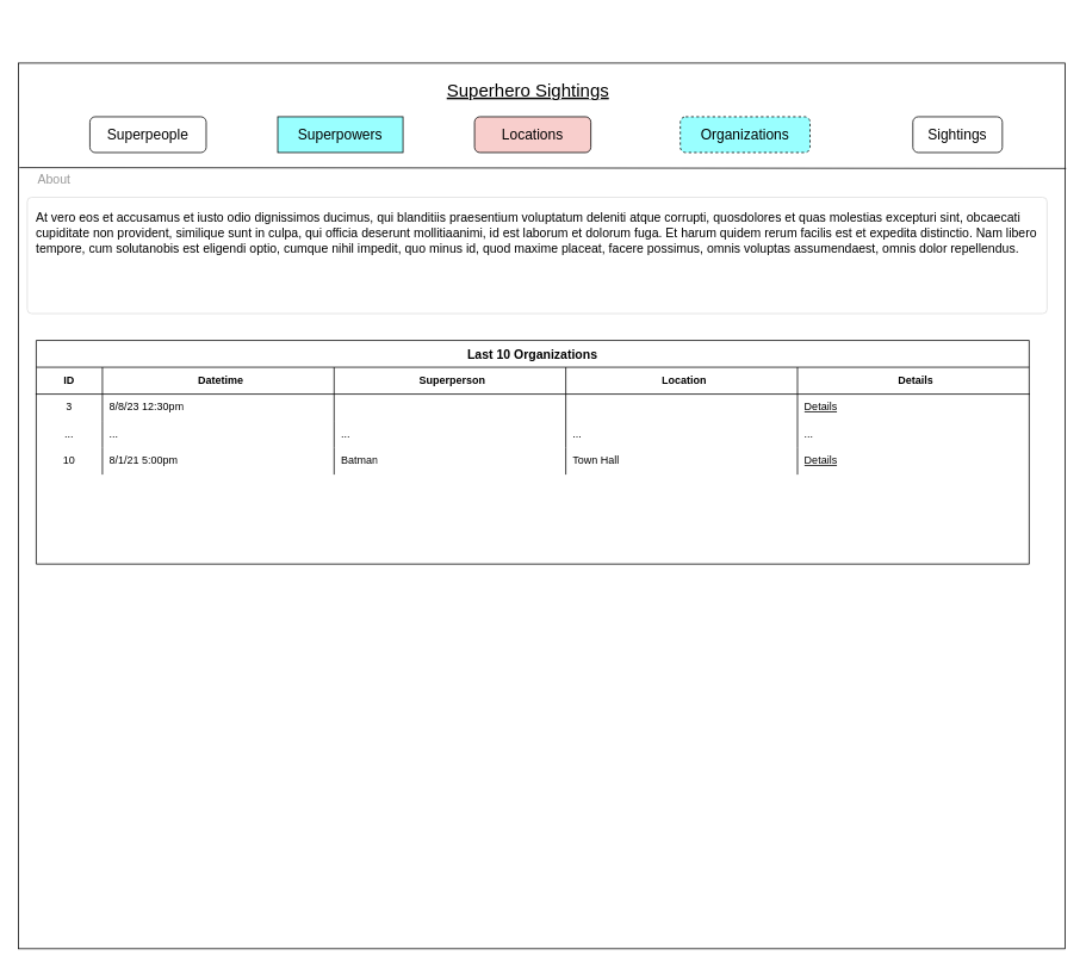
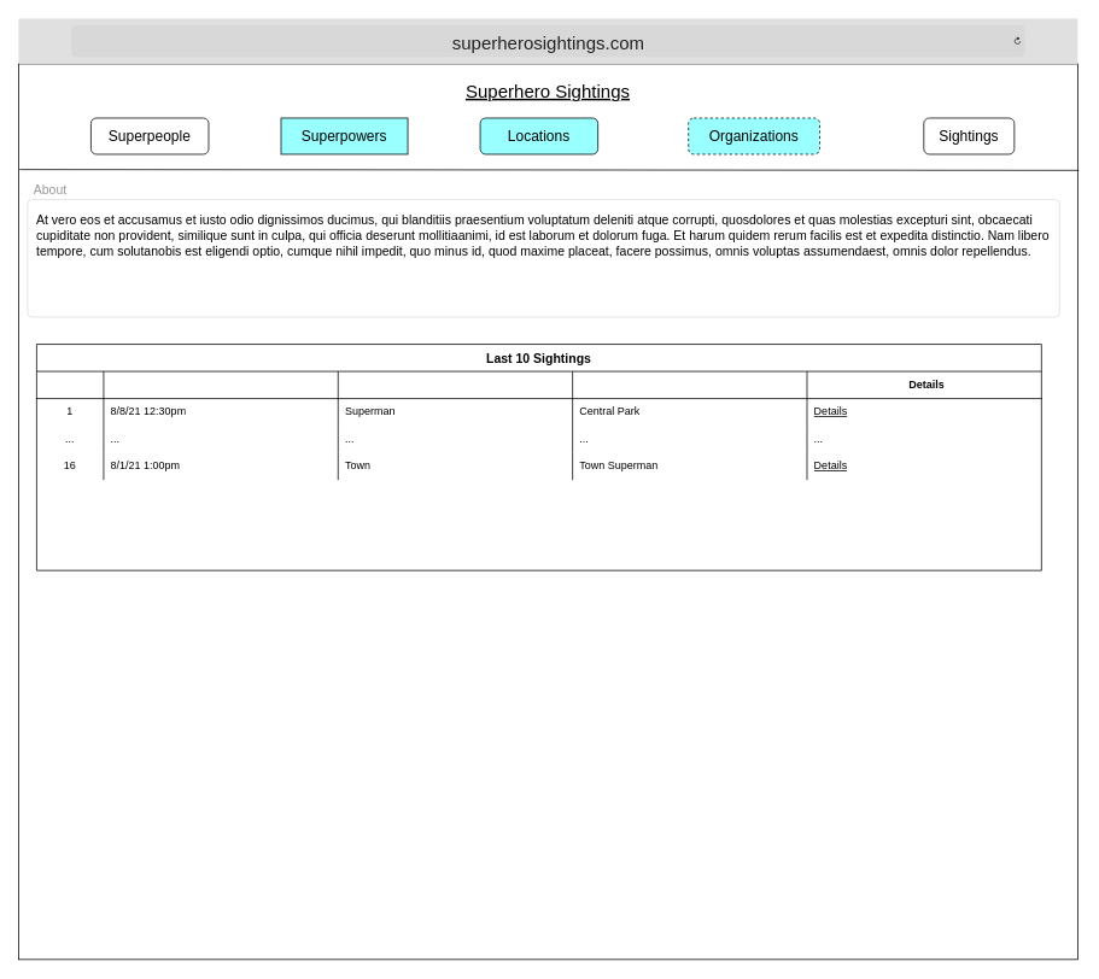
  <mxCell id="0" style=";html=1;" />
  <mxCell id="1" style=";html=1;" parent="0" />
  <mxCell id="2" value="" style="rounded=0;whiteSpace=wrap;html=1;fontColor=#000000;strokeColor=#000000;" parent="1" vertex="1"><mxGeometry x="20" y="70" width="1170" height="990" as="geometry" /></mxCell>
- <mxCell id="3" value="&lt;font style=&quot;font-size: 14px&quot;&gt;About&lt;/font&gt;" style="html=1;shadow=0;dashed=0;shape=mxgraph.bootstrap.rect;strokeColor=none;fillColor=none;fontColor=#999999;align=left;spacingLeft=5;whiteSpace=wrap;rounded=0;" parent="1" vertex="1"><mxGeometry x="35" y="190" width="200" height="20" as="geometry" /></mxCell>
+ <mxCell id="3" value="&lt;font style=&quot;font-size: 14px&quot;&gt;About&lt;/font&gt;" style="html=1;shadow=0;dashed=0;shape=mxgraph.bootstrap.rect;strokeColor=none;fillColor=none;fontColor=#999999;align=left;spacingLeft=5;whiteSpace=wrap;rounded=0;" parent="1" vertex="1"><mxGeometry x="30" y="200" width="200" height="20" as="geometry" /></mxCell>
  <mxCell id="4" value="&lt;font style=&quot;font-size: 14px&quot;&gt;At vero eos et accusamus et iusto odio dignissimos ducimus, qui blanditiis praesentium voluptatum deleniti atque corrupti, quosdolores et quas molestias excepturi sint, obcaecati cupiditate non provident, similique sunt in culpa, qui officia deserunt mollitiaanimi, id est laborum et dolorum fuga. Et harum quidem rerum facilis est et expedita distinctio. Nam libero tempore, cum solutanobis est eligendi optio, cumque nihil impedit, quo minus id, quod maxime placeat, facere possimus, omnis voluptas assumendaest, omnis dolor repellendus.&lt;/font&gt;" style="html=1;shadow=0;dashed=0;shape=mxgraph.bootstrap.rrect;rSize=5;fontSize=12;strokeColor=#dddddd;align=left;spacing=10;verticalAlign=top;whiteSpace=wrap;rounded=0;" parent="1" vertex="1"><mxGeometry x="30" y="220" width="1140" height="130" as="geometry" /></mxCell>
- <mxCell id="5" value="&lt;font style=&quot;font-size: 20px&quot;&gt;&lt;u&gt;Superhero Sightings&lt;/u&gt;&lt;/font&gt;" style="text;html=1;strokeColor=none;fillColor=none;align=center;verticalAlign=middle;whiteSpace=wrap;rounded=0;fontColor=#000000;" parent="1" vertex="1"><mxGeometry x="480.01" y="90" width="220" height="20" as="geometry" /></mxCell>
+ <mxCell id="5" value="&lt;font style=&quot;font-size: 20px&quot;&gt;&lt;u&gt;Superhero Sightings&lt;/u&gt;&lt;/font&gt;" style="text;html=1;strokeColor=none;fillColor=none;align=center;verticalAlign=middle;whiteSpace=wrap;rounded=0;fontColor=#000000;" parent="1" vertex="1"><mxGeometry x="495.01" y="90" width="220" height="20" as="geometry" /></mxCell>
  <mxCell id="6" value="" style="endArrow=none;html=1;fontColor=#000000;exitX=0.001;exitY=0.118;exitDx=0;exitDy=0;exitPerimeter=0;entryX=1.001;entryY=0.119;entryDx=0;entryDy=0;entryPerimeter=0;" parent="1" edge="1"><mxGeometry width="50" height="50" relative="1" as="geometry"><mxPoint x="21.17" y="186.82" as="sourcePoint" /><mxPoint x="1191.17" y="187.81" as="targetPoint" /></mxGeometry></mxCell>
- <mxCell id="7" value="Last 10 Organizations" style="shape=table;startSize=30;container=1;collapsible=0;childLayout=tableLayout;fixedRows=1;rowLines=0;fontStyle=1;align=center;pointerEvents=1;fontColor=#000000;strokeColor=#000000;fillColor=#ffffff;fontSize=14;" parent="1" vertex="1"><mxGeometry x="40" y="380" width="1110" height="250" as="geometry" /></mxCell>
+ <mxCell id="7" value="Last 10 Sightings" style="shape=table;startSize=30;container=1;collapsible=0;childLayout=tableLayout;fixedRows=1;rowLines=0;fontStyle=1;align=center;pointerEvents=1;fontColor=#000000;strokeColor=#000000;fillColor=#ffffff;fontSize=14;" parent="1" vertex="1"><mxGeometry x="40" y="380" width="1110" height="250" as="geometry" /></mxCell>
  <mxCell id="8" value="" style="shape=partialRectangle;html=1;whiteSpace=wrap;collapsible=0;dropTarget=0;pointerEvents=1;fillColor=none;top=0;left=0;bottom=1;right=0;points=[[0,0.5],[1,0.5]];portConstraint=eastwest;" parent="7" vertex="1"><mxGeometry y="30" width="1110" height="30" as="geometry" /></mxCell>
- <mxCell id="9" value="ID" style="shape=partialRectangle;html=1;whiteSpace=wrap;connectable=0;fillColor=none;top=0;left=0;bottom=0;right=0;overflow=hidden;pointerEvents=1;align=center;fontStyle=1" parent="8" vertex="1"><mxGeometry width="74" height="30" as="geometry" /></mxCell>
- <mxCell id="10" value="Datetime" style="shape=partialRectangle;html=1;whiteSpace=wrap;connectable=0;fillColor=none;top=0;left=0;bottom=0;right=0;align=center;spacingLeft=6;overflow=hidden;pointerEvents=1;fontStyle=1" parent="8" vertex="1"><mxGeometry x="74" width="259" height="30" as="geometry" /></mxCell>
- <mxCell id="11" value="Superperson" style="shape=partialRectangle;html=1;whiteSpace=wrap;connectable=0;fillColor=none;top=0;left=0;bottom=0;right=0;align=center;spacingLeft=6;overflow=hidden;pointerEvents=1;fontStyle=1" parent="8" vertex="1"><mxGeometry x="333" width="259" height="30" as="geometry" /></mxCell>
- <mxCell id="12" value="Location" style="shape=partialRectangle;html=1;whiteSpace=wrap;connectable=0;fillColor=none;top=0;left=0;bottom=0;right=0;align=center;spacingLeft=6;overflow=hidden;pointerEvents=1;fontStyle=1" parent="8" vertex="1"><mxGeometry x="592" width="259" height="30" as="geometry" /></mxCell>
  <mxCell id="13" value="&lt;span&gt;Details&lt;/span&gt;" style="shape=partialRectangle;html=1;whiteSpace=wrap;connectable=0;fillColor=none;top=0;left=0;bottom=0;right=0;align=center;spacingLeft=6;overflow=hidden;pointerEvents=1;fontStyle=1" parent="8" vertex="1"><mxGeometry x="851" width="259" height="30" as="geometry" /></mxCell>
  <mxCell id="14" value="" style="shape=partialRectangle;html=1;whiteSpace=wrap;collapsible=0;dropTarget=0;pointerEvents=1;fillColor=none;top=0;left=0;bottom=0;right=0;points=[[0,0.5],[1,0.5]];portConstraint=eastwest;" parent="7" vertex="1"><mxGeometry y="60" width="1110" height="30" as="geometry" /></mxCell>
- <mxCell id="15" value="3" style="shape=partialRectangle;html=1;whiteSpace=wrap;connectable=0;fillColor=none;top=0;left=0;bottom=0;right=0;overflow=hidden;pointerEvents=1;" parent="14" vertex="1"><mxGeometry width="74" height="30" as="geometry" /></mxCell>
- <mxCell id="16" value="8/8/23 12:30pm" style="shape=partialRectangle;html=1;whiteSpace=wrap;connectable=0;fillColor=none;top=0;left=0;bottom=0;right=0;align=left;spacingLeft=6;overflow=hidden;pointerEvents=1;" parent="14" vertex="1"><mxGeometry x="74" width="259" height="30" as="geometry" /></mxCell>
+ <mxCell id="15" value="1" style="shape=partialRectangle;html=1;whiteSpace=wrap;connectable=0;fillColor=none;top=0;left=0;bottom=0;right=0;overflow=hidden;pointerEvents=1;" parent="14" vertex="1"><mxGeometry width="74" height="30" as="geometry" /></mxCell>
+ <mxCell id="16" value="8/8/21 12:30pm" style="shape=partialRectangle;html=1;whiteSpace=wrap;connectable=0;fillColor=none;top=0;left=0;bottom=0;right=0;align=left;spacingLeft=6;overflow=hidden;pointerEvents=1;" parent="14" vertex="1"><mxGeometry x="74" width="259" height="30" as="geometry" /></mxCell>
+ <mxCell id="17" value="Superman" style="shape=partialRectangle;html=1;whiteSpace=wrap;connectable=0;fillColor=none;top=0;left=0;bottom=0;right=0;align=left;spacingLeft=6;overflow=hidden;pointerEvents=1;" parent="14" vertex="1"><mxGeometry x="333" width="259" height="30" as="geometry" /></mxCell>
+ <mxCell id="18" value="Central Park" style="shape=partialRectangle;html=1;whiteSpace=wrap;connectable=0;fillColor=none;top=0;left=0;bottom=0;right=0;align=left;spacingLeft=6;overflow=hidden;pointerEvents=1;" parent="14" vertex="1"><mxGeometry x="592" width="259" height="30" as="geometry" /></mxCell>
  <mxCell id="19" value="&lt;u&gt;Details&lt;/u&gt;" style="shape=partialRectangle;html=1;whiteSpace=wrap;connectable=0;fillColor=none;top=0;left=0;bottom=0;right=0;align=left;spacingLeft=6;overflow=hidden;pointerEvents=1;" parent="14" vertex="1"><mxGeometry x="851" width="259" height="30" as="geometry" /></mxCell>
  <mxCell id="20" value="" style="shape=partialRectangle;html=1;whiteSpace=wrap;collapsible=0;dropTarget=0;pointerEvents=1;fillColor=none;top=0;left=0;bottom=0;right=0;points=[[0,0.5],[1,0.5]];portConstraint=eastwest;" parent="7" vertex="1"><mxGeometry y="90" width="1110" height="30" as="geometry" /></mxCell>
  <mxCell id="21" value="..." style="shape=partialRectangle;html=1;whiteSpace=wrap;connectable=0;fillColor=none;top=0;left=0;bottom=0;right=0;overflow=hidden;pointerEvents=1;" parent="20" vertex="1"><mxGeometry width="74" height="30" as="geometry" /></mxCell>
  <mxCell id="22" value="..." style="shape=partialRectangle;html=1;whiteSpace=wrap;connectable=0;fillColor=none;top=0;left=0;bottom=0;right=0;align=left;spacingLeft=6;overflow=hidden;pointerEvents=1;" parent="20" vertex="1"><mxGeometry x="74" width="259" height="30" as="geometry" /></mxCell>
  <mxCell id="23" value="..." style="shape=partialRectangle;html=1;whiteSpace=wrap;connectable=0;fillColor=none;top=0;left=0;bottom=0;right=0;align=left;spacingLeft=6;overflow=hidden;pointerEvents=1;" parent="20" vertex="1"><mxGeometry x="333" width="259" height="30" as="geometry" /></mxCell>
  <mxCell id="24" value="..." style="shape=partialRectangle;html=1;whiteSpace=wrap;connectable=0;fillColor=none;top=0;left=0;bottom=0;right=0;align=left;spacingLeft=6;overflow=hidden;pointerEvents=1;" parent="20" vertex="1"><mxGeometry x="592" width="259" height="30" as="geometry" /></mxCell>
  <mxCell id="25" value="..." style="shape=partialRectangle;html=1;whiteSpace=wrap;connectable=0;fillColor=none;top=0;left=0;bottom=0;right=0;align=left;spacingLeft=6;overflow=hidden;pointerEvents=1;" parent="20" vertex="1"><mxGeometry x="851" width="259" height="30" as="geometry" /></mxCell>
  <mxCell id="26" style="shape=partialRectangle;html=1;whiteSpace=wrap;collapsible=0;dropTarget=0;pointerEvents=1;fillColor=none;top=0;left=0;bottom=0;right=0;points=[[0,0.5],[1,0.5]];portConstraint=eastwest;" parent="7" vertex="1"><mxGeometry y="120" width="1110" height="30" as="geometry" /></mxCell>
- <mxCell id="27" value="10" style="shape=partialRectangle;html=1;whiteSpace=wrap;connectable=0;fillColor=none;top=0;left=0;bottom=0;right=0;overflow=hidden;pointerEvents=1;" parent="26" vertex="1"><mxGeometry width="74" height="30" as="geometry" /></mxCell>
- <mxCell id="28" value="8/1/21 5:00pm" style="shape=partialRectangle;html=1;whiteSpace=wrap;connectable=0;fillColor=none;top=0;left=0;bottom=0;right=0;align=left;spacingLeft=6;overflow=hidden;pointerEvents=1;" parent="26" vertex="1"><mxGeometry x="74" width="259" height="30" as="geometry" /></mxCell>
- <mxCell id="29" value="Batman" style="shape=partialRectangle;html=1;whiteSpace=wrap;connectable=0;fillColor=none;top=0;left=0;bottom=0;right=0;align=left;spacingLeft=6;overflow=hidden;pointerEvents=1;" parent="26" vertex="1"><mxGeometry x="333" width="259" height="30" as="geometry" /></mxCell>
- <mxCell id="30" value="Town Hall" style="shape=partialRectangle;html=1;whiteSpace=wrap;connectable=0;fillColor=none;top=0;left=0;bottom=0;right=0;align=left;spacingLeft=6;overflow=hidden;pointerEvents=1;" parent="26" vertex="1"><mxGeometry x="592" width="259" height="30" as="geometry" /></mxCell>
+ <mxCell id="27" value="16" style="shape=partialRectangle;html=1;whiteSpace=wrap;connectable=0;fillColor=none;top=0;left=0;bottom=0;right=0;overflow=hidden;pointerEvents=1;" parent="26" vertex="1"><mxGeometry width="74" height="30" as="geometry" /></mxCell>
+ <mxCell id="28" value="8/1/21 1:00pm" style="shape=partialRectangle;html=1;whiteSpace=wrap;connectable=0;fillColor=none;top=0;left=0;bottom=0;right=0;align=left;spacingLeft=6;overflow=hidden;pointerEvents=1;" parent="26" vertex="1"><mxGeometry x="74" width="259" height="30" as="geometry" /></mxCell>
+ <mxCell id="29" value="Town" style="shape=partialRectangle;html=1;whiteSpace=wrap;connectable=0;fillColor=none;top=0;left=0;bottom=0;right=0;align=left;spacingLeft=6;overflow=hidden;pointerEvents=1;" parent="26" vertex="1"><mxGeometry x="333" width="259" height="30" as="geometry" /></mxCell>
+ <mxCell id="30" value="Town Superman" style="shape=partialRectangle;html=1;whiteSpace=wrap;connectable=0;fillColor=none;top=0;left=0;bottom=0;right=0;align=left;spacingLeft=6;overflow=hidden;pointerEvents=1;" parent="26" vertex="1"><mxGeometry x="592" width="259" height="30" as="geometry" /></mxCell>
  <mxCell id="31" value="&lt;u&gt;Details&lt;/u&gt;" style="shape=partialRectangle;html=1;whiteSpace=wrap;connectable=0;fillColor=none;top=0;left=0;bottom=0;right=0;align=left;spacingLeft=6;overflow=hidden;pointerEvents=1;" parent="26" vertex="1"><mxGeometry x="851" width="259" height="30" as="geometry" /></mxCell>
  <mxCell id="32" value="" style="html=1;shadow=0;dashed=0;shape=mxgraph.bootstrap.rect;strokeColor=none;whiteSpace=wrap;rounded=0;fontSize=12;fontColor=#000000;align=center;fillColor=none;" parent="1" vertex="1"><mxGeometry x="30" y="130" width="1150.01" height="40" as="geometry" /></mxCell>
  <mxCell id="33" value="&lt;font style=&quot;font-size: 16px;&quot;&gt;Superpeople&lt;/font&gt;" style="rounded=1;whiteSpace=wrap;html=1;shadow=0;dashed=0;fontFamily=Helvetica;fontSize=16;fontColor=#000000;align=center;strokeColor=#000000;fillColor=#ffffff;" parent="32" vertex="1"><mxGeometry x="70" width="130" height="40" as="geometry" /></mxCell>
  <mxCell id="34" value="Organizations" style="rounded=1;whiteSpace=wrap;html=1;shadow=0;dashed=1;fontFamily=Helvetica;fontSize=16;fontColor=#000000;align=center;strokeColor=#000000;fillColor=#99FFFF;" parent="32" vertex="1"><mxGeometry x="730" width="145" height="40" as="geometry" /></mxCell>
  <mxCell id="35" value="Sightings" style="rounded=1;whiteSpace=wrap;html=1;shadow=0;dashed=0;fontFamily=Helvetica;fontSize=16;fontColor=#000000;align=center;strokeColor=#000000;fillColor=#ffffff;" parent="32" vertex="1"><mxGeometry x="990" width="100" height="40" as="geometry" /></mxCell>
- <mxCell id="36" value="Locations" style="rounded=1;whiteSpace=wrap;html=1;shadow=0;dashed=0;fontFamily=Helvetica;fontSize=16;fontColor=#000000;align=center;strokeColor=#000000;fillColor=#f8cecc;" parent="32" vertex="1"><mxGeometry x="500" width="130" height="40" as="geometry" /></mxCell>
+ <mxCell id="36" value="Locations" style="rounded=1;whiteSpace=wrap;html=1;shadow=0;dashed=0;fontFamily=Helvetica;fontSize=16;fontColor=#000000;align=center;strokeColor=#000000;fillColor=#99FFFF;" parent="32" vertex="1"><mxGeometry x="500" width="130" height="40" as="geometry" /></mxCell>
  <mxCell id="37" value="Superpowers" style="whiteSpace=wrap;html=1;shadow=0;dashed=0;fontFamily=Helvetica;fontSize=16;fontColor=#000000;align=center;strokeColor=#000000;fillColor=#99FFFF;rounded=0;" parent="32" vertex="1"><mxGeometry x="280" width="140" height="40" as="geometry" /></mxCell>
+ <mxCell id="38" value="&lt;font style=&quot;font-size: 20px&quot;&gt;superherosightings.com&lt;/font&gt;" style="html=1;strokeWidth=1;shadow=0;dashed=0;shape=mxgraph.ios7ui.url;fillColor=#e0e0e0;strokeColor=#c0c0c0;buttonText=;strokeColor2=#222222;fontColor=#222222;fontSize=8;spacingTop=2;align=center;" vertex="1" parent="1"><mxGeometry x="20" y="20" width="1170" height="50" as="geometry" /></mxCell>
